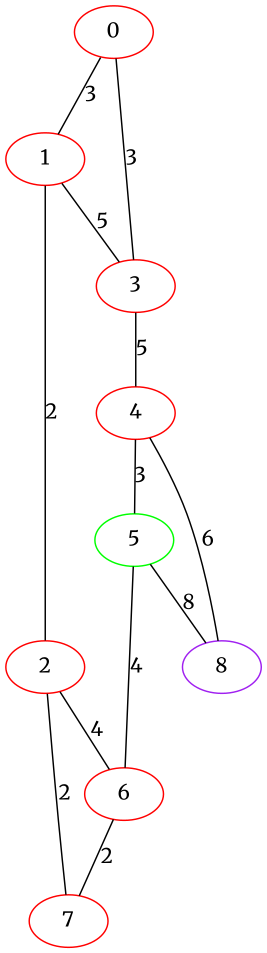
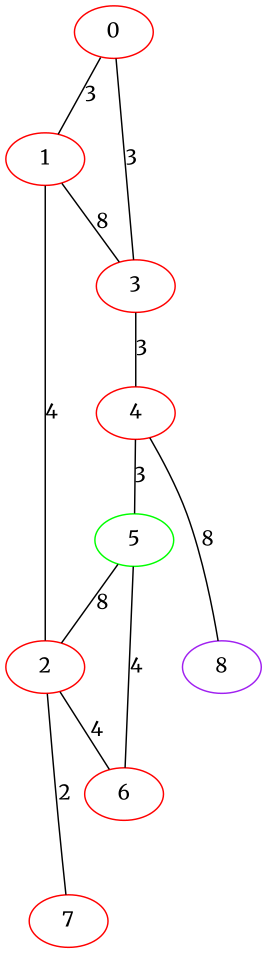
  graph {
    fontname=Merriweather
    node [color=red fontname=Merriweather weight=1]
    edge [fontname=Merriweather]
    0
    1
    3
    2
    6
    7
    4
    5 [color=green weight=2]
    8 [color=purple weight=4]
    0 -- 1 [label=3]
    0 -- 3 [label=3]
-   1 -- 3 [label=5]
-   1 -- 2 [label=2]
-   3 -- 4 [label=5]
+   1 -- 3 [label=8]
+   1 -- 2 [label=4]
+   3 -- 4 [label=3]
    2 -- 6 [label=4]
    2 -- 7 [label=2]
-   6 -- 7 [label=2]
    4 -- 5 [label=3]
-   4 -- 8 [label=6]
+   4 -- 8 [label=8]
    5 -- 6 [label=4]
-   5 -- 8 [label=8]
+   5 -- 2 [label=8]
  }
